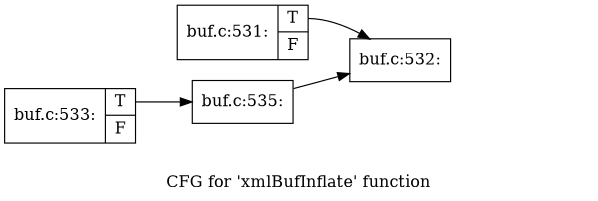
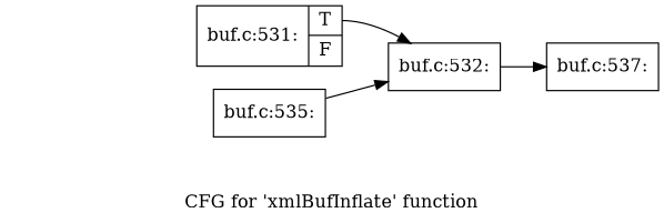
  digraph {
    label="CFG for 'xmlBufInflate' function"
    rankdir=LR
    node [shape=record]
    n1 [label="{buf.c:531:|{<s0>T|<s1>F}}"]
    n2 [label="{buf.c:532:}"]
-   n4 [label="{buf.c:533:|{<s0>T|<s1>F}}"]
+   n3 [label="{buf.c:537:}"]
    n5 [label="{buf.c:535:}"]
    n1 -> n2 [tailport=s0]
-   n4 -> n5 [tailport=s0]
+   n2 -> n3
    n5 -> n2
  }
